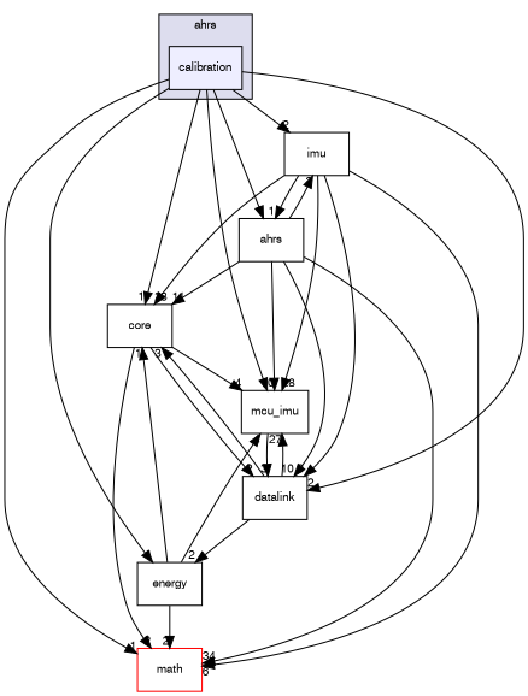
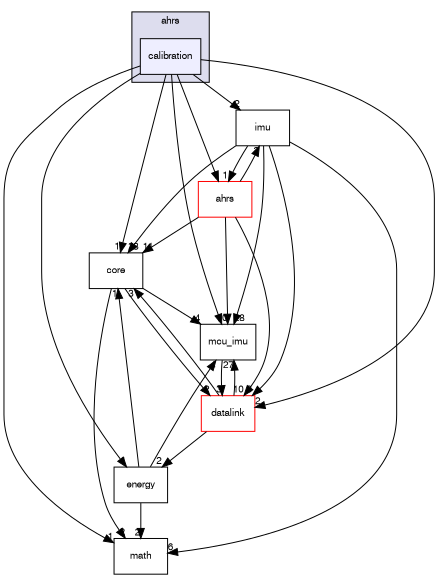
  digraph {
    compound=true
    node [fontname=FreeSans fontsize=10 shape=box]
    edge [headlabel=2 labeldistance=1.5 labelfontname=FreeSans labelfontsize=10]
    n1 [fillcolor="#eeeeff" label=calibration pencolor=black style=filled]
    n2 [label=imu]
    n3 [label=core]
-   n4 [label=ahrs]
+   n4 [label=ahrs color=red]
    n5 [label=mcu_imu]
-   n6 [color=black fillcolor=white label=datalink style=filled]
-   n7 [color=red fillcolor=white label=math style=filled]
+   n6 [color=red fillcolor=white label=datalink style=filled]
+   n7 [color=black fillcolor=white label=math style=filled]
    n8 [label=energy]
    subgraph cluster_1 {
      bgcolor="#ddddee"
      fontname=FreeSans
      fontsize=10
      label=ahrs
      pencolor=black
      n1
    }
    n1 -> n2
    n1 -> n3 [headlabel=1]
    n1 -> n4 [headlabel=1]
    n1 -> n5 [headlabel=1]
    n1 -> n6
    n1 -> n7 [headlabel=1]
    n1 -> n8 [headlabel=1]
    n2 -> n3 [headlabel=23]
    n2 -> n4 [headlabel=1]
    n2 -> n5 [headlabel=28]
    n2 -> n6 [headlabel=3]
    n2 -> n7 [headlabel=6]
    n3 -> n5 [headlabel=4]
    n3 -> n6
    n3 -> n7
    n4 -> n2
    n4 -> n3 [headlabel=11]
    n4 -> n5 [headlabel=10]
    n4 -> n6 [headlabel=10]
-   n4 -> n7 [headlabel=34]
    n5 -> n6 [headlabel=3]
    n6 -> n3 [headlabel=3]
    n6 -> n5 [headlabel=27]
    n6 -> n8
    n8 -> n3 [headlabel=1]
    n8 -> n5 [headlabel=4]
    n8 -> n7
  }
